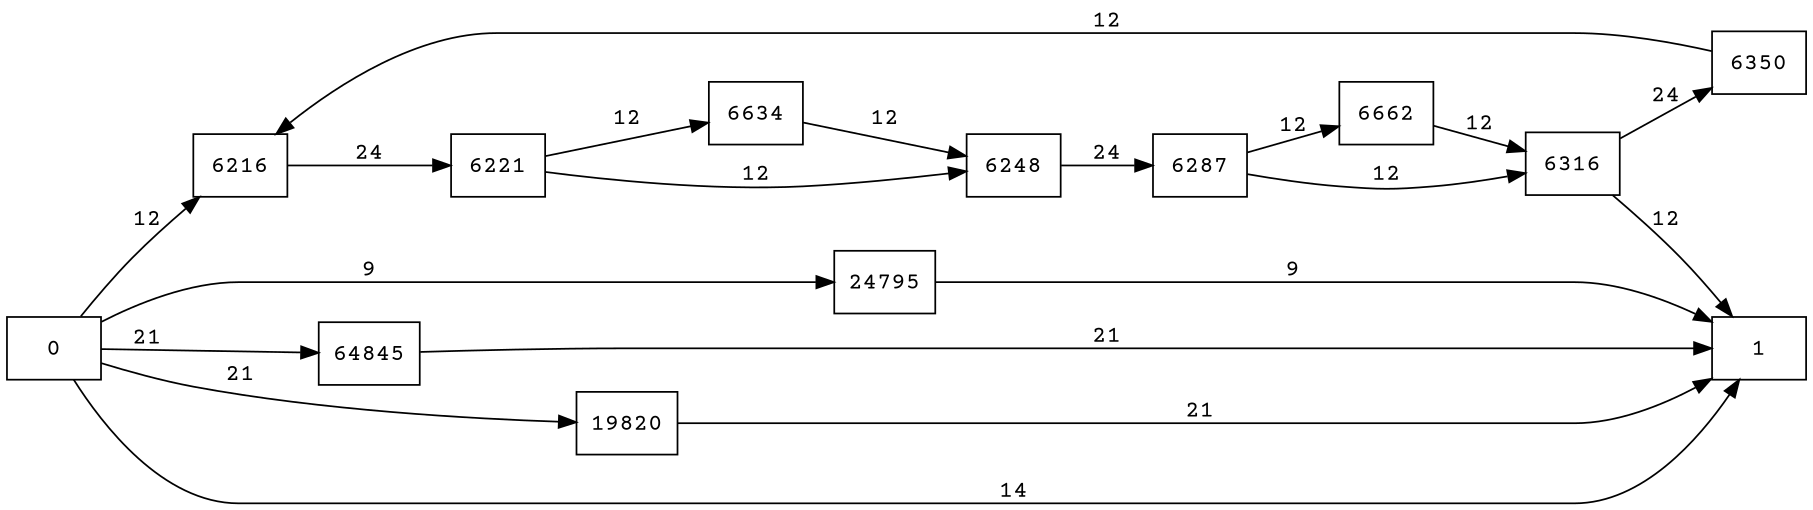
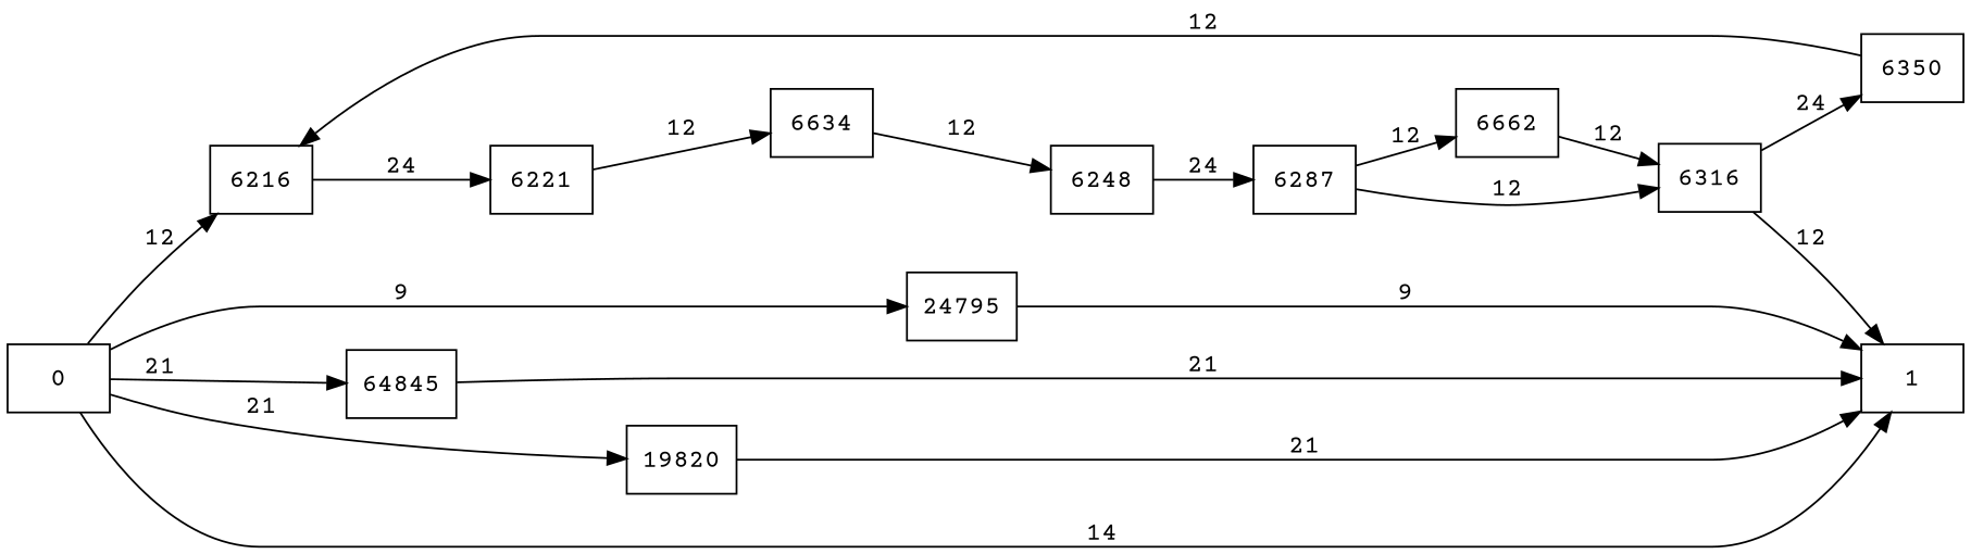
  digraph {
    fontname="Courier Prime"
    rankdir=LR
    node [fontname="Courier Prime" shape=rectangle]
    edge [fontname="Courier Prime"]
    6216
    6221
    6248
    6634
    6287
    6316
    6662
    6350
    1
    n10 [label=64845]
    19820
    24795
    0
    6216 -> 6221 [label=24]
-   6221 -> 6248 [label=12]
    6221 -> 6634 [label=12]
    6248 -> 6287 [label=24]
    6634 -> 6248 [label=12]
    6287 -> 6316 [label=12]
    6287 -> 6662 [label=12]
    6316 -> 6350 [label=24]
    6316 -> 1 [label=12]
    6662 -> 6316 [label=12]
    6350 -> 6216 [label=12]
    n10 -> 1 [label=21]
    19820 -> 1 [label=21]
    24795 -> 1 [label=9]
    0 -> 6216 [label=12]
    0 -> 1 [label=14]
    0 -> n10 [label=21]
    0 -> 19820 [label=21]
    0 -> 24795 [label=9]
  }
